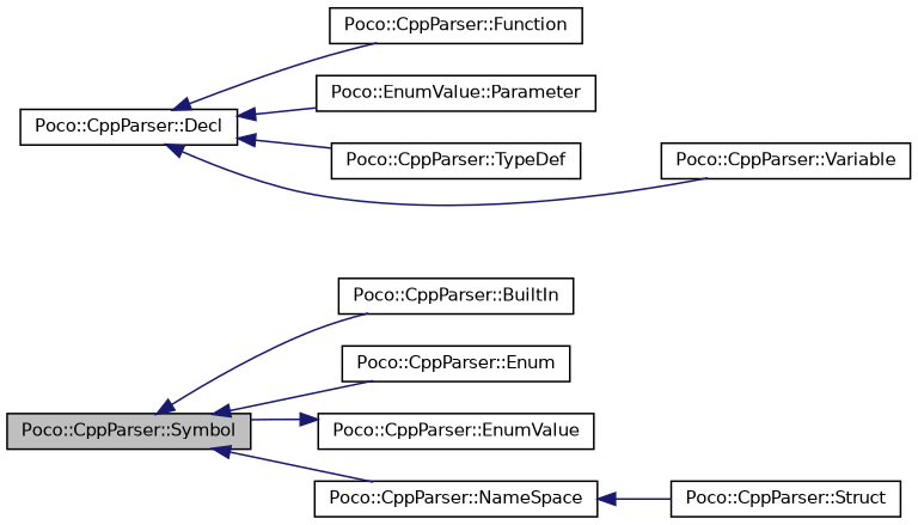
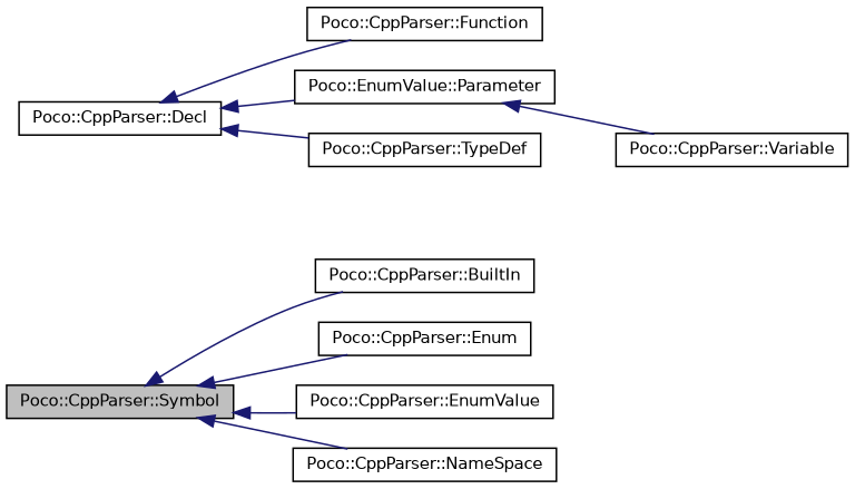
  digraph {
    rankdir=LR
    node [color=black fillcolor=white fontname=Helvetica fontsize=10 shape=record style=filled]
    edge [color=midnightblue dir=back fontname=Helvetica fontsize=10 labelfontname=Helvetica labelfontsize=10 style=solid]
    n1 [fillcolor=grey75 fontcolor=black height=0.2 label="Poco::CppParser::Symbol" width=0.4]
    n2 [height=0.2 label="Poco::CppParser::BuiltIn" width=0.4]
    n3 [height=0.2 label="Poco::CppParser::Enum" width=0.4]
    n4 [height=0.2 label="Poco::CppParser::EnumValue" width=0.4]
    n5 [height=0.2 label="Poco::CppParser::NameSpace" width=0.4]
    n6 [height=0.2 label="Poco::CppParser::Decl" width=0.4]
    n7 [height=0.2 label="Poco::CppParser::Function" width=0.4]
    n8 [height=0.2 label="Poco::EnumValue::Parameter" width=0.4]
    n9 [height=0.2 label="Poco::CppParser::TypeDef" width=0.4]
    n10 [height=0.2 label="Poco::CppParser::Variable" width=0.4]
-   n11 [height=0.2 label="Poco::CppParser::Struct" width=0.4]
    n1 -> n2
    n1 -> n3
-   n4 -> n1
+   n1 -> n4
    n1 -> n5
-   n5 -> n11
    n6 -> n7
    n6 -> n8
    n6 -> n9
-   n6 -> n10
+   n8 -> n10
  }
